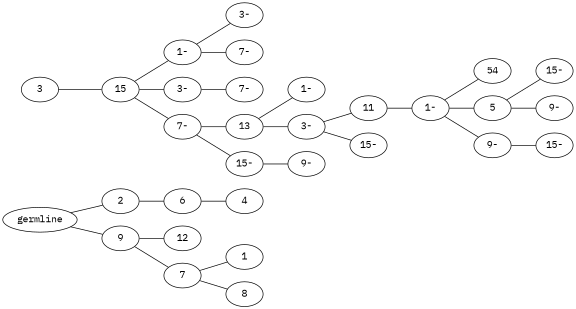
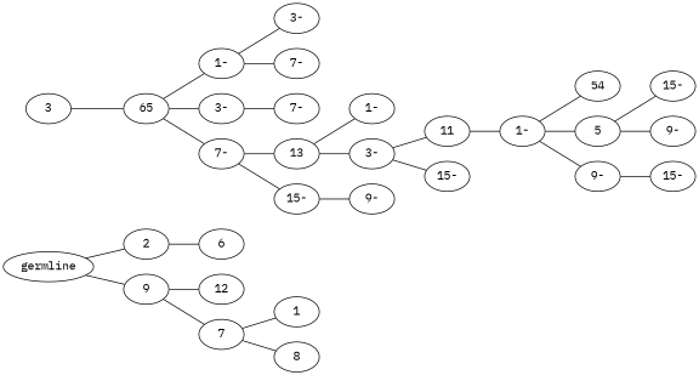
  graph {
    fontname="IBM Plex Mono"
    rankdir=LR
    node [fontname="IBM Plex Mono"]
    edge [fontname="IBM Plex Mono"]
    n1 [label=germline]
    n2 [label=2]
    n3 [label=9]
    n4 [label=6]
-   n5 [label=4]
    n6 [label=12]
    n7 [label=7]
    n8 [label=1]
    n9 [label=8]
    n10 [label=3]
-   n11 [label=15]
+   n11 [label=65]
    n12 [label="1-"]
    n13 [label="3-"]
    n14 [label="7-"]
    n15 [label="3-"]
    n16 [label="7-"]
    n17 [label="7-"]
    n18 [label=13]
    n19 [label="15-"]
    n20 [label="1-"]
    n21 [label="3-"]
    n22 [label="9-"]
    n23 [label=11]
    n24 [label="15-"]
    n25 [label="1-"]
    n26 [label=54]
    n27 [label=5]
    n28 [label="9-"]
    n29 [label="15-"]
    n30 [label="9-"]
    n31 [label="15-"]
    n1 -- n2
    n1 -- n3
    n2 -- n4
    n3 -- n6
    n3 -- n7
-   n4 -- n5
    n7 -- n8
    n7 -- n9
    n10 -- n11
    n11 -- n12
    n11 -- n13
    n11 -- n14
    n12 -- n15
    n12 -- n16
    n13 -- n17
    n14 -- n18
    n14 -- n19
    n18 -- n20
    n18 -- n21
    n19 -- n22
    n21 -- n23
    n21 -- n24
    n23 -- n25
    n25 -- n26
    n25 -- n27
    n25 -- n28
    n27 -- n29
    n27 -- n30
    n28 -- n31
  }
